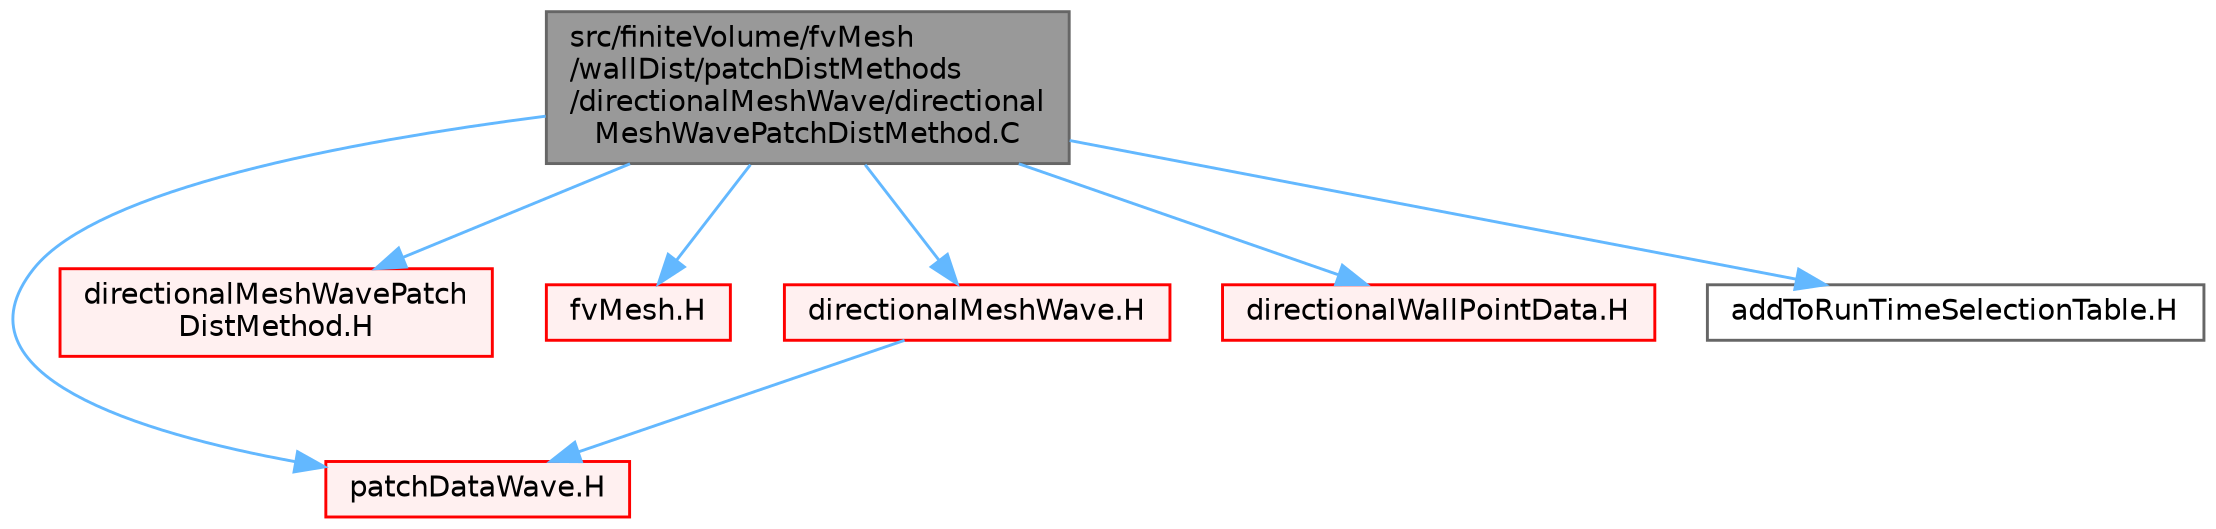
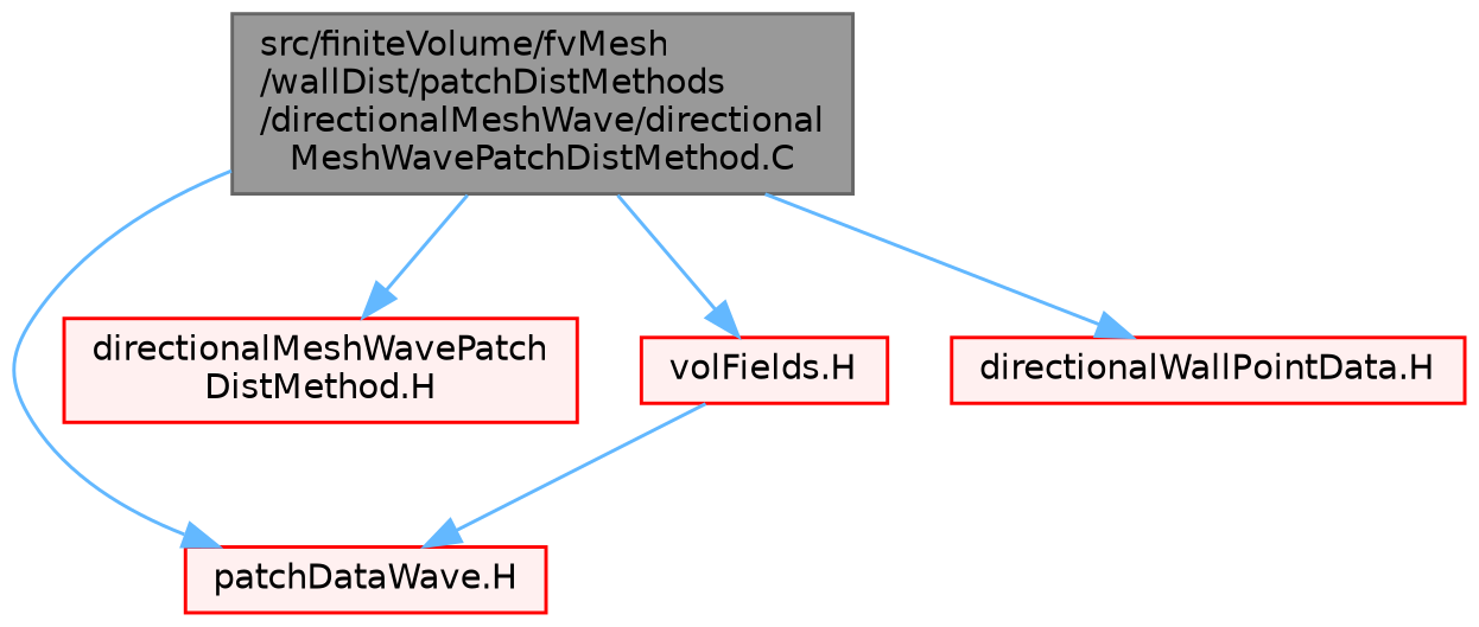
  digraph {
    node [color=red fillcolor="#FFF0F0" fontname=Helvetica fontsize=10 shape=box style=filled]
    edge [color=steelblue1 fontname=Helvetica fontsize=10 labelfontname=Helvetica labelfontsize=10 style=solid]
    n1 [color=gray40 fillcolor=grey60 fontcolor=black height=0.2 label="src/finiteVolume/fvMesh\l/wallDist/patchDistMethods\l/directionalMeshWave/directional\lMeshWavePatchDistMethod.C" width=0.4]
    n2 [height=0.2 label="patchDataWave.H" width=0.4]
    n3 [height=0.2 label="directionalMeshWavePatch\lDistMethod.H" width=0.4]
-   n4 [height=0.2 label="fvMesh.H" width=0.4]
-   n5 [height=0.2 label="directionalMeshWave.H" width=0.4]
+   n5 [height=0.2 label="volFields.H" width=0.4]
    n6 [height=0.2 label="directionalWallPointData.H" width=0.4]
-   n7 [color=grey40 fillcolor=white height=0.2 label="addToRunTimeSelectionTable.H" width=0.4]
    n1 -> n2
    n1 -> n3
-   n1 -> n4
    n1 -> n5
    n1 -> n6
-   n1 -> n7
    n5 -> n2
  }
